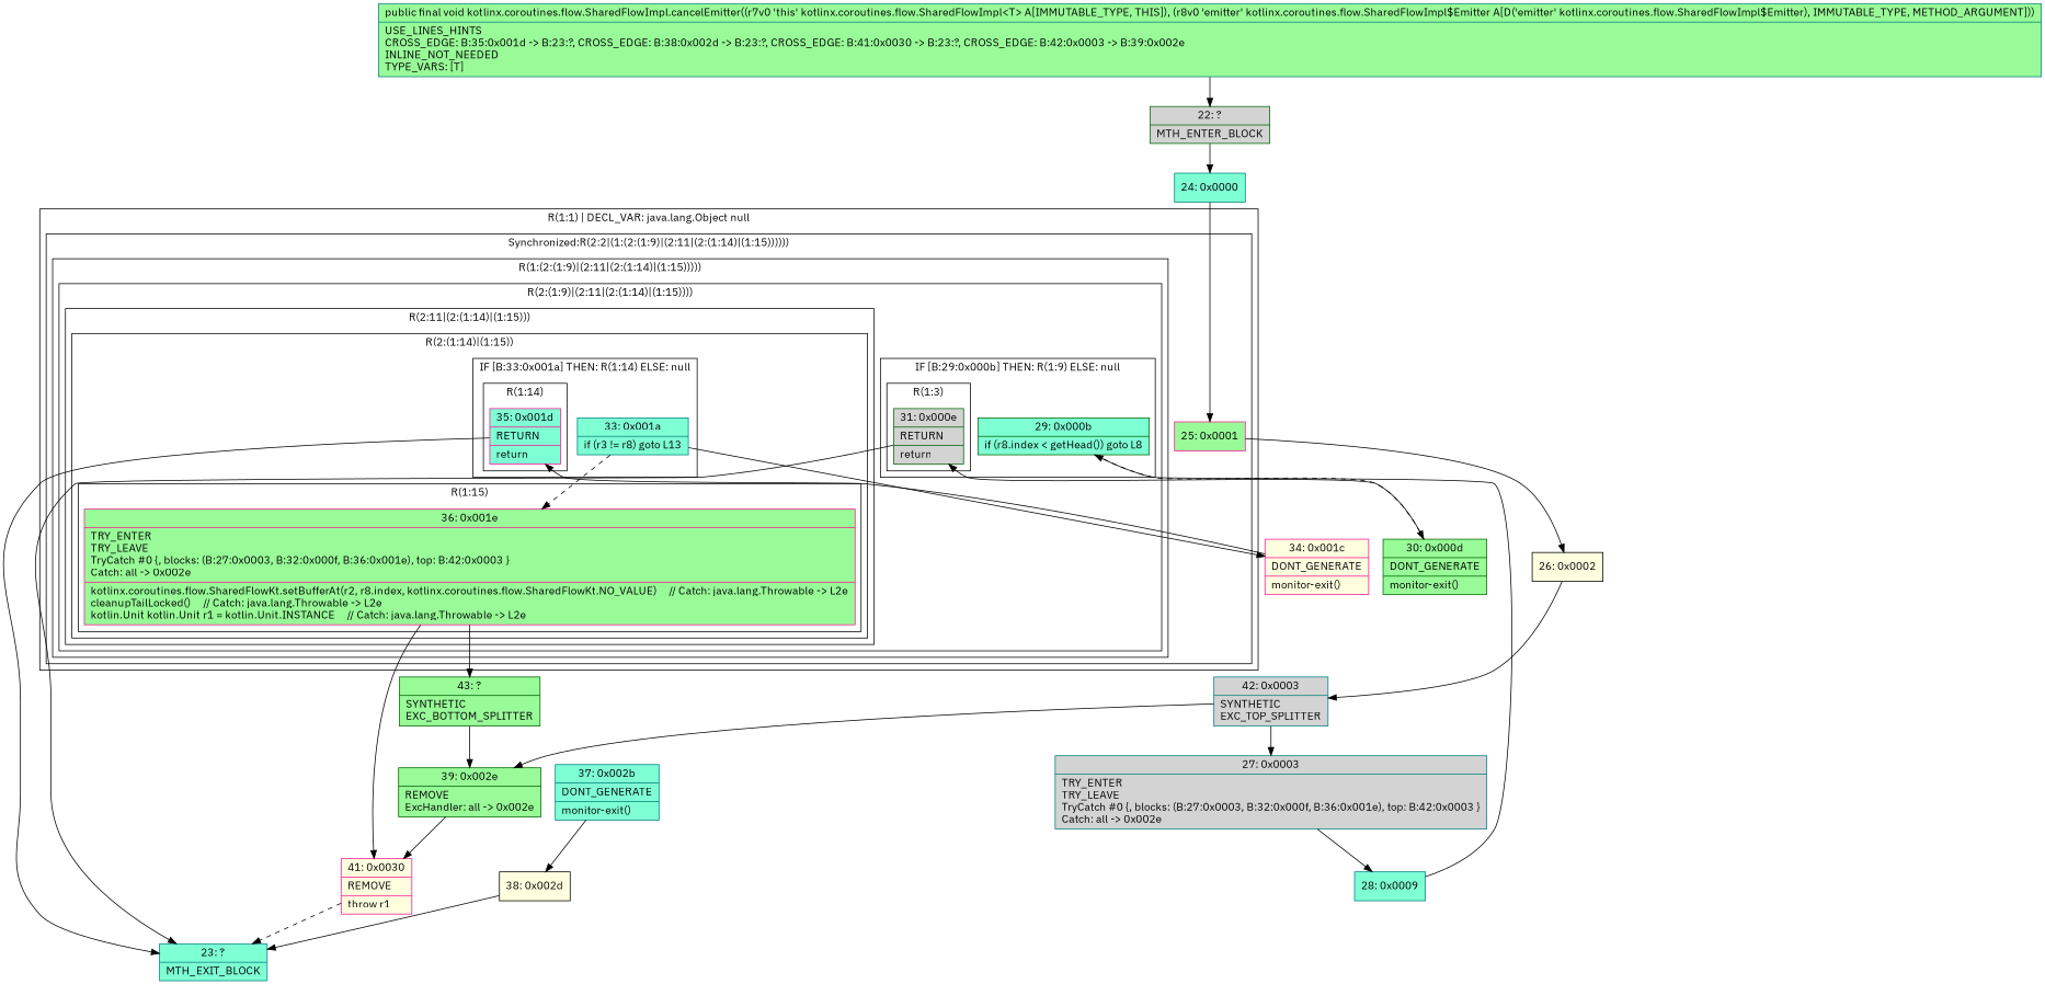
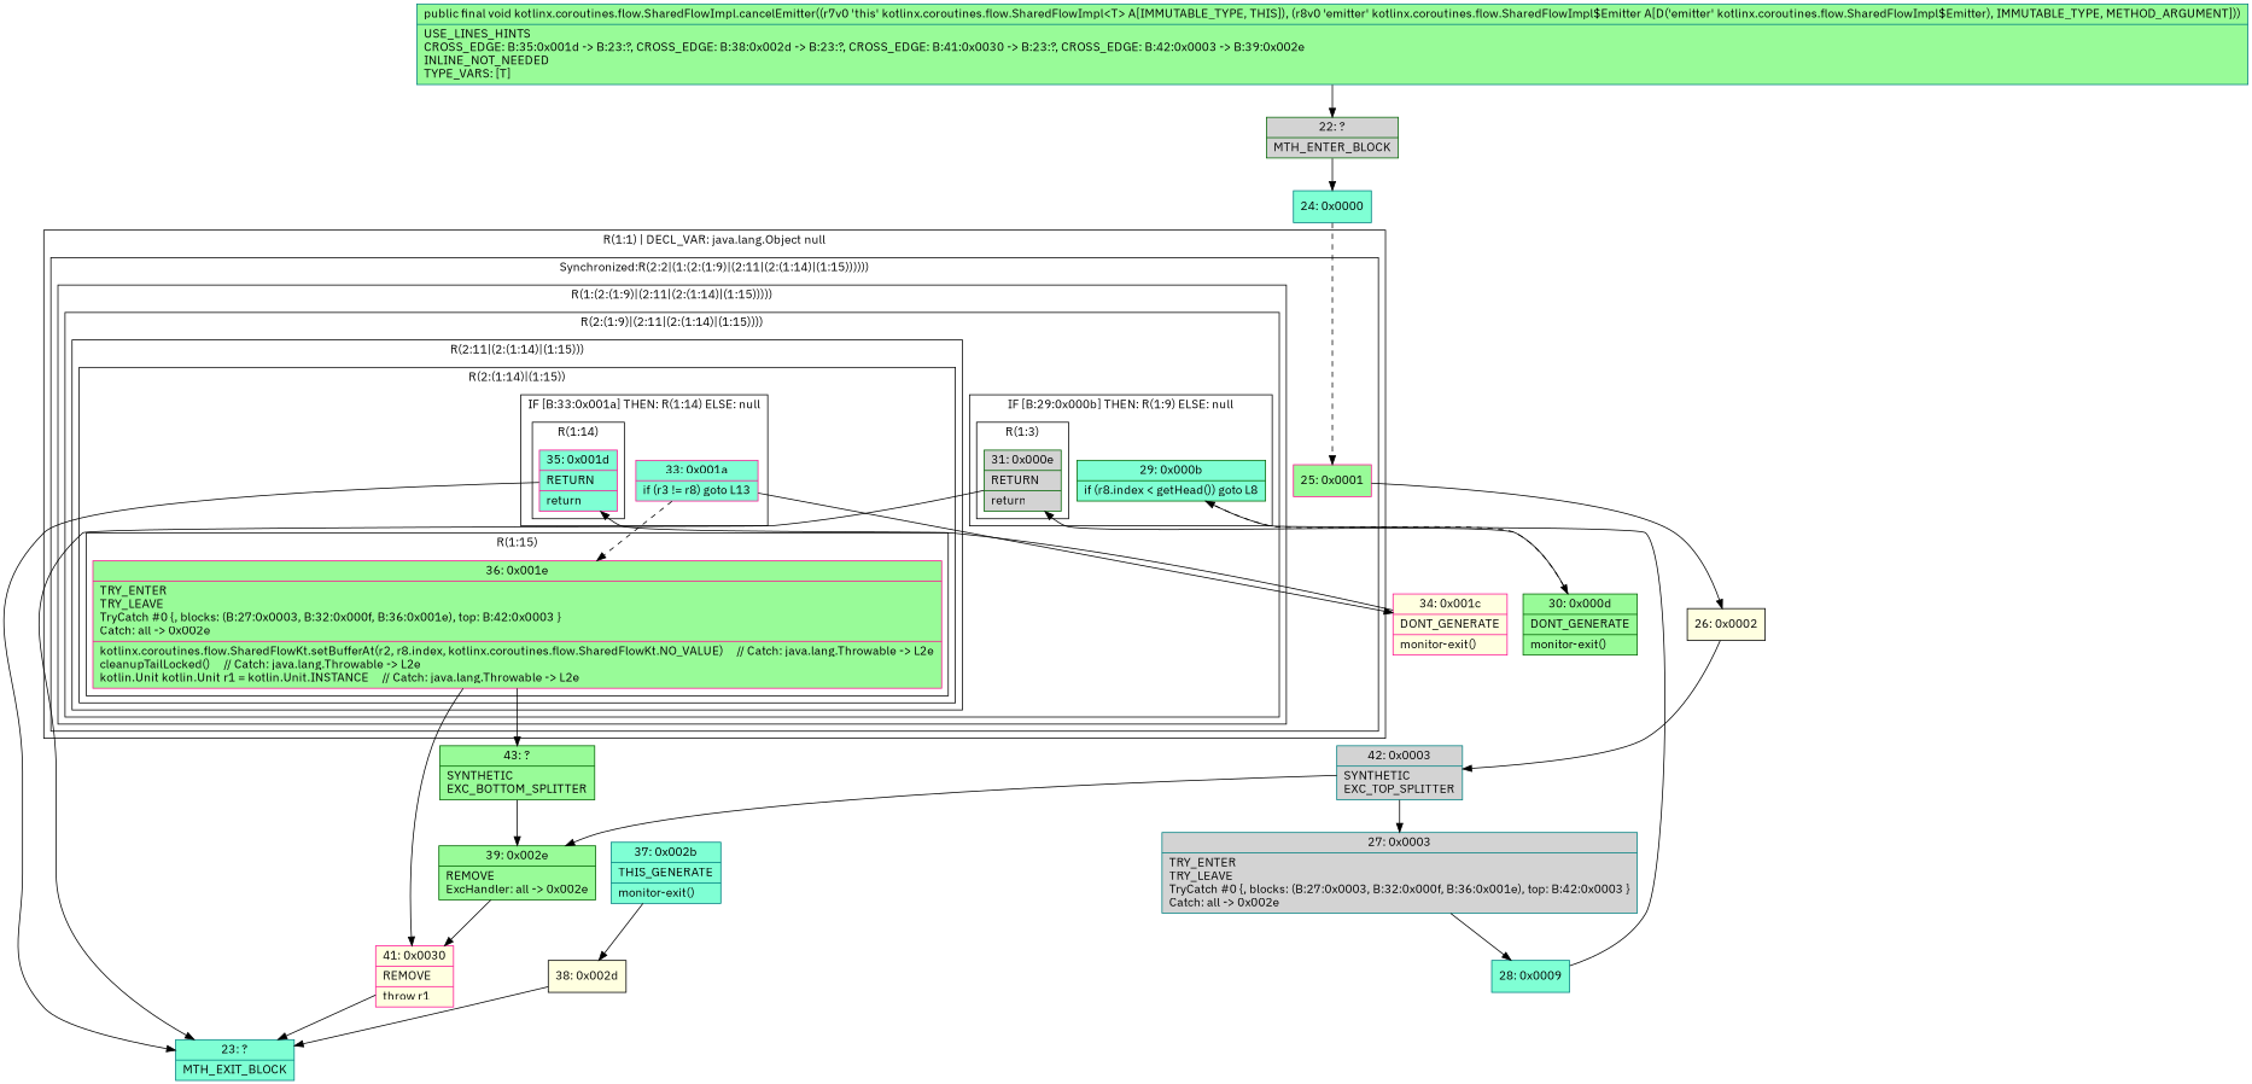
  digraph {
    fontname="IBM Plex Sans"
    node [color=teal fillcolor=aquamarine fontname="IBM Plex Sans" shape=record style=filled]
    edge [fontname="IBM Plex Sans"]
    n1 [color=darkgreen fillcolor=lightgrey label="{31\:\ 0x000e|RETURN\l|return\l}"]
    n2 [color=darkgreen label="{29\:\ 0x000b|if (r8.index \< getHead()) goto L8\l}"]
    n3 [color=deeppink label="{35\:\ 0x001d|RETURN\l|return\l}"]
-   n4 [label="{33\:\ 0x001a|if (r3 != r8) goto L13\l}"]
+   n4 [color=deeppink label="{33\:\ 0x001a|if (r3 != r8) goto L13\l}"]
    n5 [color=deeppink fillcolor=palegreen label="{36\:\ 0x001e|TRY_ENTER\lTRY_LEAVE\lTryCatch #0 \{, blocks: (B:27:0x0003, B:32:0x000f, B:36:0x001e), top: B:42:0x0003 \}\lCatch: all \-\> 0x002e\l|kotlinx.coroutines.flow.SharedFlowKt.setBufferAt(r2, r8.index, kotlinx.coroutines.flow.SharedFlowKt.NO_VALUE)     \/\/ Catch: java.lang.Throwable \-\> L2e\lcleanupTailLocked()     \/\/ Catch: java.lang.Throwable \-\> L2e\lkotlin.Unit kotlin.Unit r1 = kotlin.Unit.INSTANCE     \/\/ Catch: java.lang.Throwable \-\> L2e\l}"]
    n6 [color=deeppink fillcolor=palegreen label="{25\:\ 0x0001}"]
    n7 [label="{23\:\ ?|MTH_EXIT_BLOCK\l}"]
    n8 [color=darkgreen fillcolor=palegreen label="{30\:\ 0x000d|DONT_GENERATE\l|monitor\-exit()\l}"]
    n9 [color=deeppink fillcolor=lightyellow label="{34\:\ 0x001c|DONT_GENERATE\l|monitor\-exit()\l}"]
    n10 [color=darkgreen fillcolor=palegreen label="{43\:\ ?|SYNTHETIC\lEXC_BOTTOM_SPLITTER\l}"]
    n11 [color=deeppink fillcolor=lightyellow label="{41\:\ 0x0030|REMOVE\l|throw r1\l}"]
    n12 [color=black fillcolor=lightyellow label="{26\:\ 0x0002}"]
    n13 [fillcolor=lightgrey label="{42\:\ 0x0003|SYNTHETIC\lEXC_TOP_SPLITTER\l}"]
-   n14 [label="{37\:\ 0x002b|DONT_GENERATE\l|monitor\-exit()\l}"]
+   n14 [label="{37\:\ 0x002b|THIS_GENERATE\l|monitor\-exit()\l}"]
    n15 [color=black fillcolor=lightyellow label="{38\:\ 0x002d}"]
    n16 [color=darkgreen fillcolor=palegreen label="{39\:\ 0x002e|REMOVE\lExcHandler: all \-\> 0x002e\l}"]
    n17 [color=darkgreen fillcolor=lightgrey label="{22\:\ ?|MTH_ENTER_BLOCK\l}"]
    n18 [label="{24\:\ 0x0000}"]
    n19 [fillcolor=lightgrey label="{27\:\ 0x0003|TRY_ENTER\lTRY_LEAVE\lTryCatch #0 \{, blocks: (B:27:0x0003, B:32:0x000f, B:36:0x001e), top: B:42:0x0003 \}\lCatch: all \-\> 0x002e\l}"]
    n20 [label="{28\:\ 0x0009}"]
    n21 [fillcolor=palegreen label="{public final void kotlinx.coroutines.flow.SharedFlowImpl.cancelEmitter((r7v0 'this' kotlinx.coroutines.flow.SharedFlowImpl\<T\> A[IMMUTABLE_TYPE, THIS]), (r8v0 'emitter' kotlinx.coroutines.flow.SharedFlowImpl$Emitter A[D('emitter' kotlinx.coroutines.flow.SharedFlowImpl$Emitter), IMMUTABLE_TYPE, METHOD_ARGUMENT]))  | USE_LINES_HINTS\lCROSS_EDGE: B:35:0x001d \-\> B:23:?, CROSS_EDGE: B:38:0x002d \-\> B:23:?, CROSS_EDGE: B:41:0x0030 \-\> B:23:?, CROSS_EDGE: B:42:0x0003 \-\> B:39:0x002e\lINLINE_NOT_NEEDED\lTYPE_VARS: [T]\l}"]
    subgraph cluster_1 {
      label="R(1:1) | DECL_VAR: java.lang.Object null\l"
      subgraph cluster_2 {
        label="Synchronized:R(2:2|(1:(2:(1:9)|(2:11|(2:(1:14)|(1:15))))))"
        n6
        subgraph cluster_3 {
          label="R(1:(2:(1:9)|(2:11|(2:(1:14)|(1:15)))))"
          subgraph cluster_4 {
            label="R(2:(1:9)|(2:11|(2:(1:14)|(1:15))))"
            subgraph cluster_5 {
              label="IF [B:29:0x000b] THEN: R(1:9) ELSE: null"
              n2
              subgraph cluster_6 {
                label="R(1:3)"
                n1
              }
            }
            subgraph cluster_7 {
              label="R(2:11|(2:(1:14)|(1:15)))"
              subgraph cluster_8 {
                label="R(2:(1:14)|(1:15))"
                subgraph cluster_9 {
                  label="IF [B:33:0x001a] THEN: R(1:14) ELSE: null"
                  n4
                  subgraph cluster_10 {
                    label="R(1:14)"
                    n3
                  }
                }
                subgraph cluster_11 {
                  label="R(1:15)"
                  n5
                }
              }
            }
          }
        }
      }
    }
    n1 -> n7
    n2 -> n8 [style=dashed]
    n3 -> n7
    n4 -> n5 [style=dashed]
    n4 -> n9
    n5 -> n10
    n5 -> n11
    n6 -> n12
    n8 -> n1
    n9 -> n3
    n10 -> n16
-   n11 -> n7 [style=dashed]
+   n11 -> n7
    n12 -> n13
    n13 -> n16
    n13 -> n19
    n14 -> n15
    n15 -> n7
    n16 -> n11
    n17 -> n18
-   n18 -> n6
+   n18 -> n6 [style=dashed]
    n19 -> n20
    n20 -> n2
    n21 -> n17
  }
